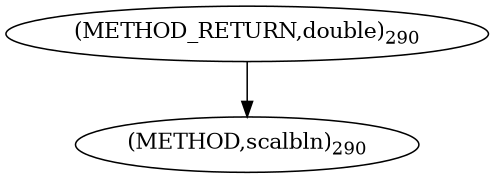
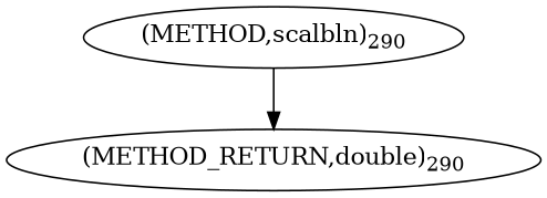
  digraph {
    n1 [label=<(METHOD,scalbln)<SUB>290</SUB>>]
    n2 [label=<(METHOD_RETURN,double)<SUB>290</SUB>>]
-   n2 -> n1
+   n1 -> n2
  }
